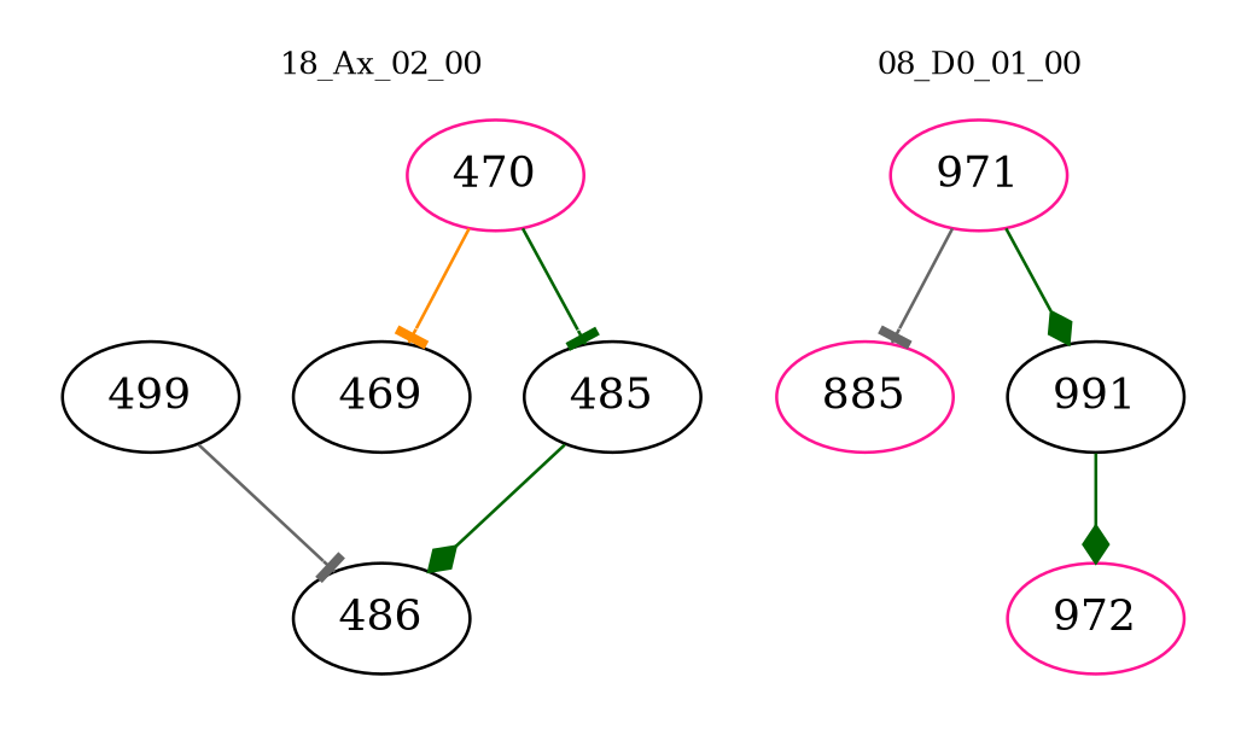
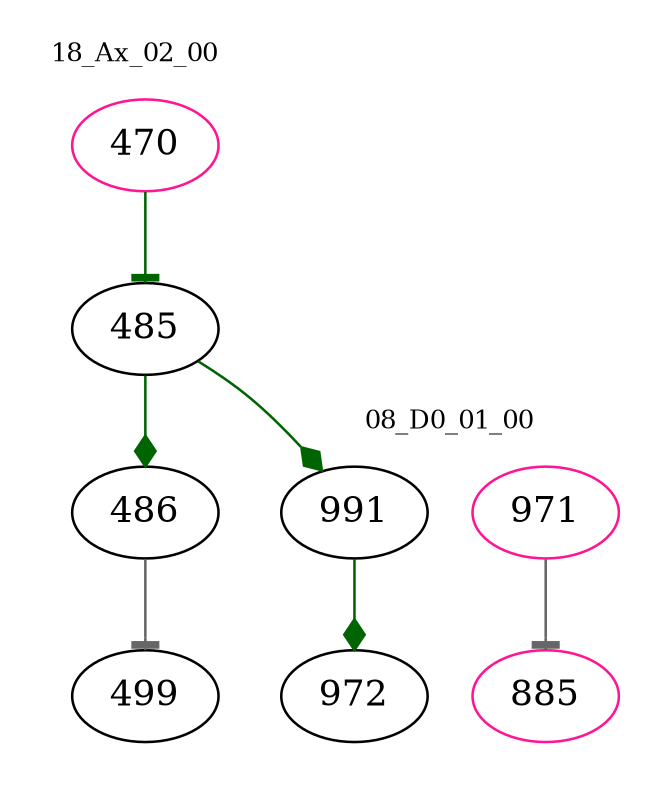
  digraph {
    node [color=black]
    edge [arrowhead=tee color=darkgreen]
    n1 [color=deeppink label=470]
-   n2 [label=469]
    n3 [label=486]
    n4 [label=485]
    n5 [label=499]
    n6 [color=deeppink label=971]
    n7 [color=deeppink label=885]
    n8 [label=991]
-   n9 [color=deeppink label=972]
+   n9 [label=972]
    subgraph cluster_1 {
      color=white
      fontsize=10
      label="18_Ax_02_00"
      n1
-     n2
      n3
      n4
      n5
    }
    subgraph cluster_2 {
      color=white
      fontsize=10
      label="08_D0_01_00"
      n6
      n7
      n8
      n9
    }
-   n1 -> n2 [color=darkorange]
    n1 -> n4
-   n5 -> n3 [color=gray40]
+   n3 -> n5 [color=gray40]
    n4 -> n3 [arrowhead=diamond]
    n6 -> n7 [color=gray40]
-   n6 -> n8 [arrowhead=diamond]
+   n4 -> n8 [arrowhead=diamond]
    n8 -> n9 [arrowhead=diamond]
  }
